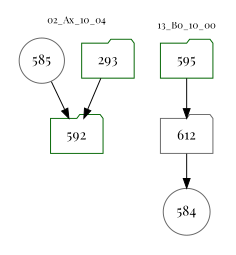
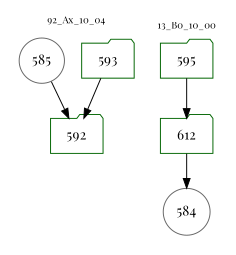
  digraph {
    fontname="Playfair Display"
    node [color=darkgreen fontname="Playfair Display" shape=folder]
    edge [color=black fontname="Playfair Display" style=solid]
-   n1 [label=293]
+   n1 [label=593]
    n2 [label=592]
    n3 [color=gray40 label=585 shape=circle]
    n4 [label=595]
-   n5 [color=gray40 label=612]
+   n5 [label=612]
    n6 [color=gray40 label=584 shape=circle]
    subgraph cluster_1 {
      color=white
      fontsize=10
-     label="02_Ax_10_04"
+     label="92_Ax_10_04"
      n1
      n2
      n3
    }
    subgraph cluster_2 {
      color=white
      fontsize=10
      label="13_B0_10_00"
      n4
      n5
      n6
    }
    n1 -> n2
    n3 -> n2
    n4 -> n5
    n5 -> n6
  }
